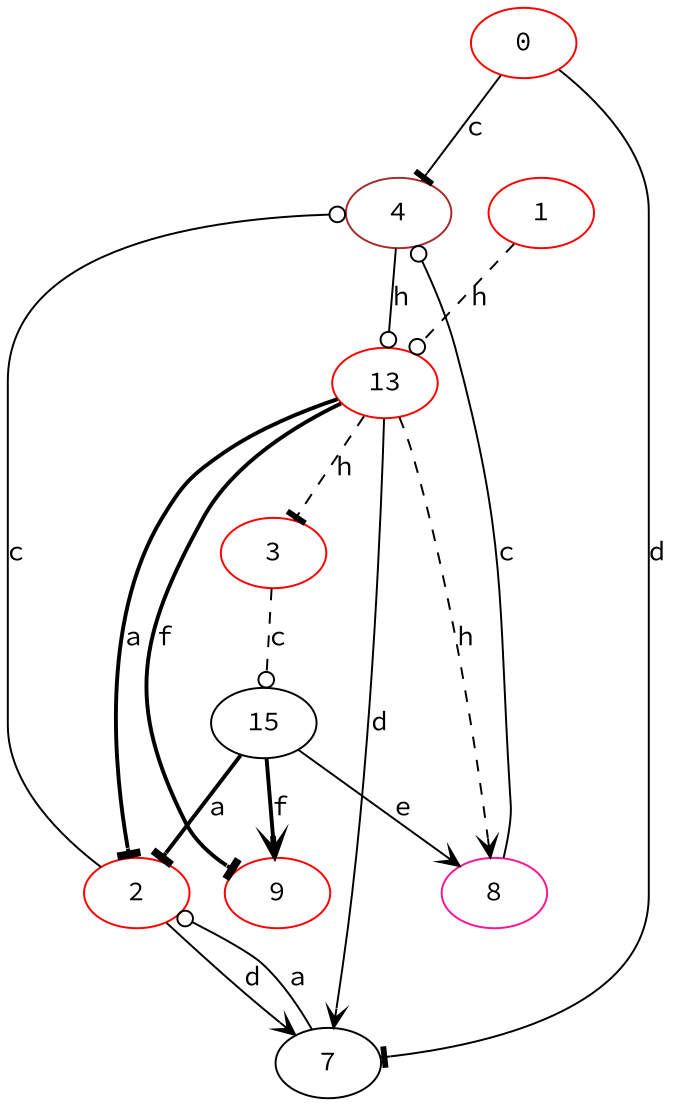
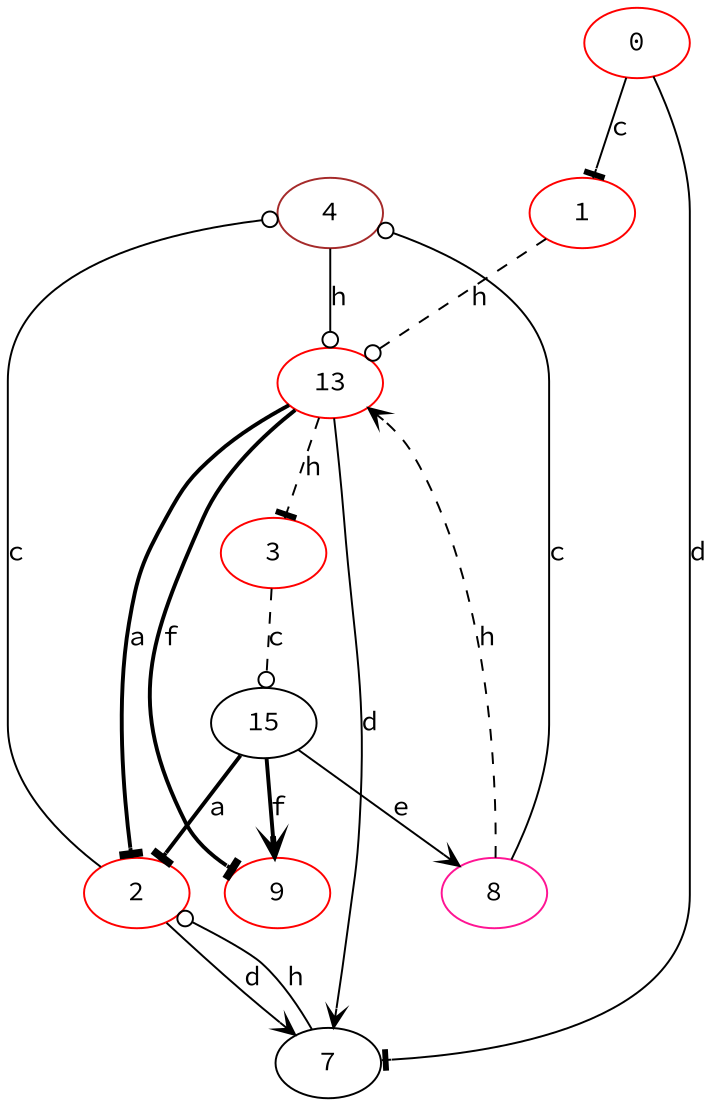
  strict digraph {
    fontname="Source Code Pro"
    node [color=red fontname="Source Code Pro"]
    edge [arrowhead=odot fontname="Source Code Pro" style=solid]
    4 [color=brown]
    2
    7 [color=black]
    13
    15 [color=black]
    3
    8 [color=deeppink]
    9
    0
    1
    4 -> 13 [label=h]
    2 -> 4 [label=c]
    2 -> 7 [arrowhead=vee label=d]
-   7 -> 2 [label=a]
+   7 -> 2 [label=h]
    13 -> 2 [arrowhead=tee label=a style=bold]
    13 -> 7 [arrowhead=vee label=d]
    13 -> 3 [arrowhead=tee label=h style=dashed]
    13 -> 9 [arrowhead=tee label=f style=bold]
    15 -> 2 [arrowhead=tee label=a style=bold]
    15 -> 8 [arrowhead=vee label=e]
    15 -> 9 [arrowhead=vee label=f style=bold]
    3 -> 15 [label=c style=dashed]
    8 -> 4 [label=c]
-   13 -> 8 [arrowhead=vee label=h style=dashed]
-   0 -> 4 [arrowhead=tee label=c]
+   8 -> 13 [arrowhead=vee label=h style=dashed]
+   0 -> 1 [arrowhead=tee label=c]
    0 -> 7 [arrowhead=tee label=d]
    1 -> 13 [label=h style=dashed]
  }
